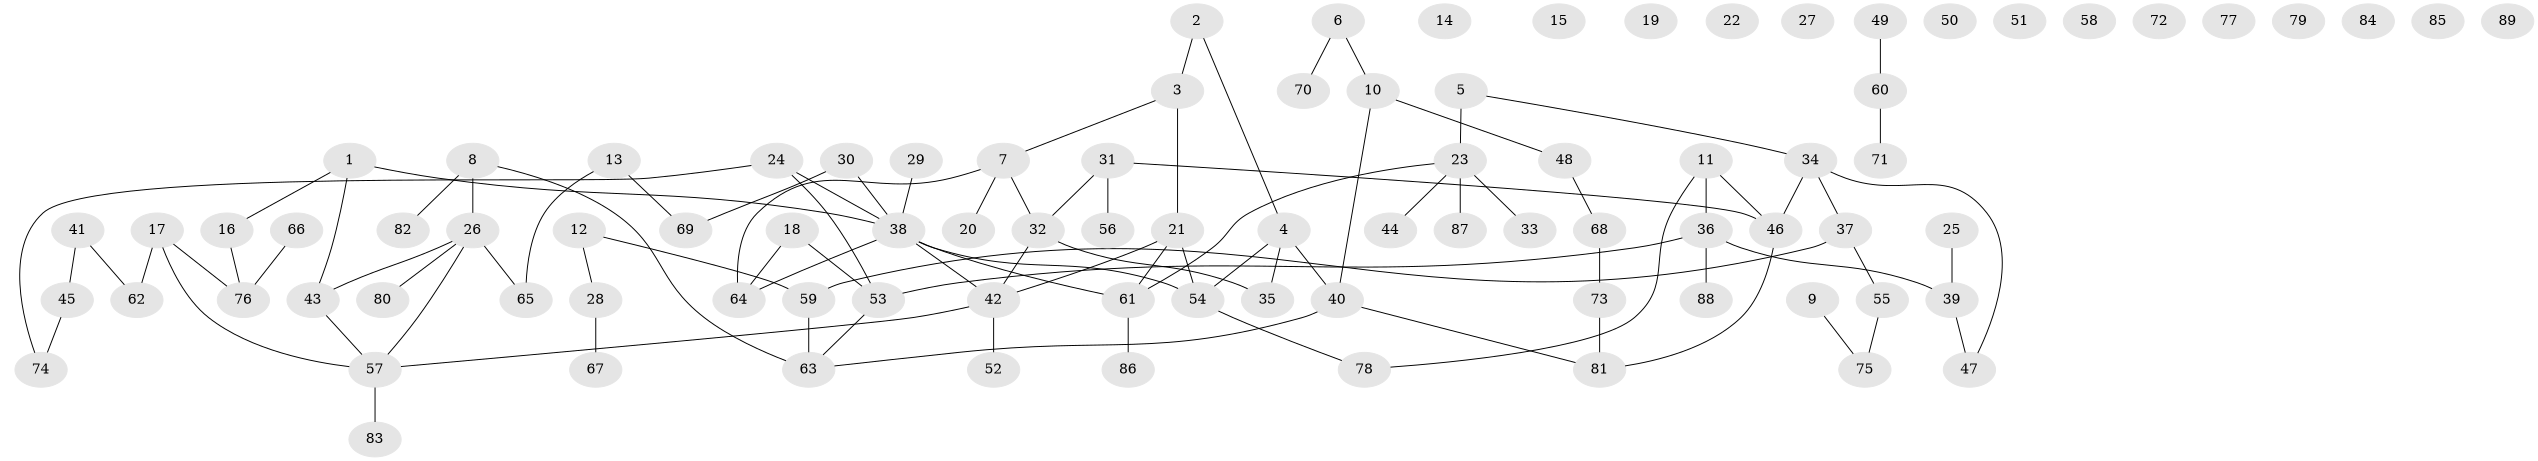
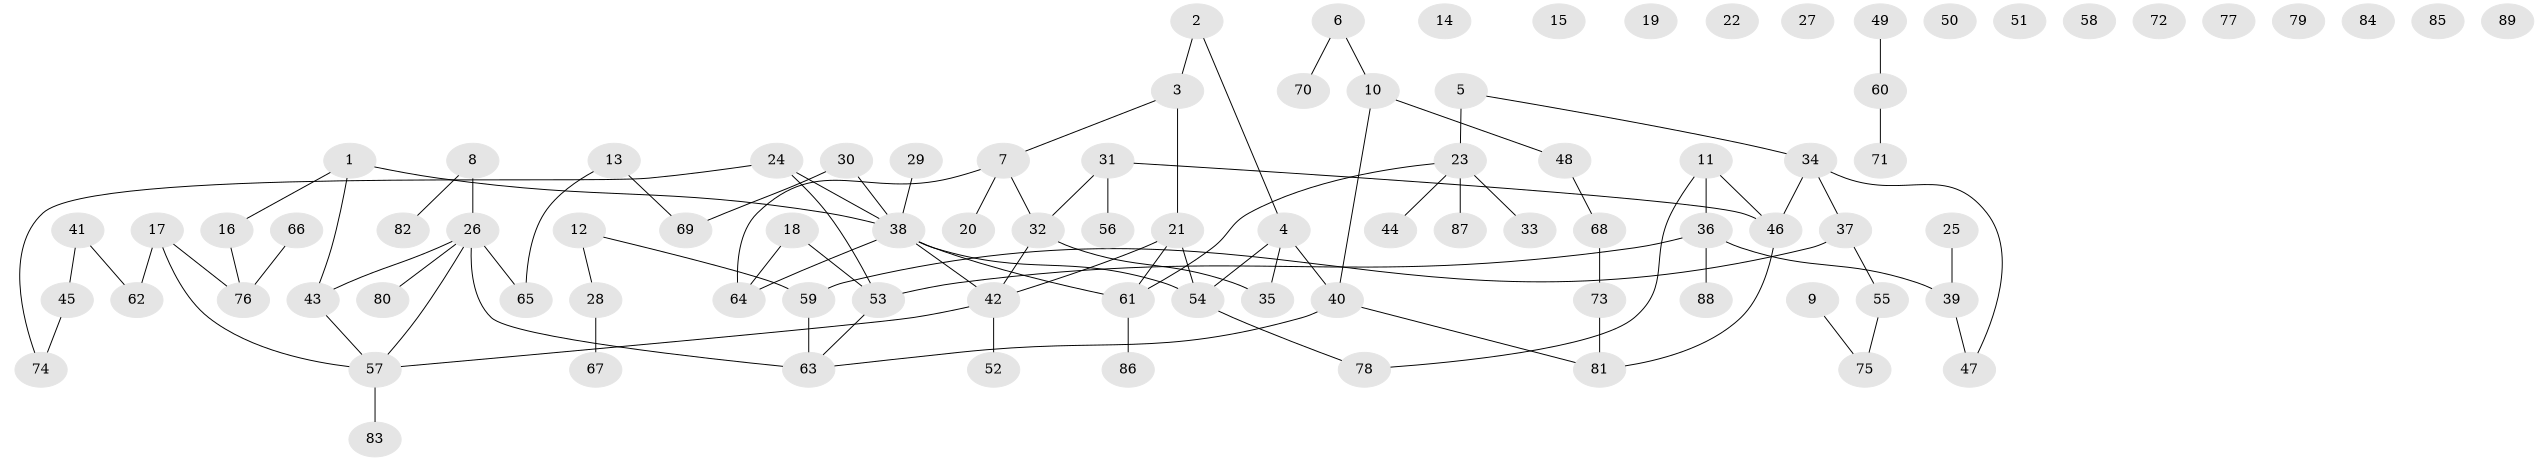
  graph {
    node [color=gray90 style=filled]
    1
    16
    38
    43
    76
    54
    64
    42
    61
    57
    2
    3
    4
    7
    21
    35
    40
    20
    32
    63
    81
    78
    5
    23
    34
    33
    44
    87
    46
    37
    47
    6
    10
    70
    48
    8
    26
    82
    65
    80
    9
    75
    68
    11
    36
    53
    39
    88
    12
    28
    59
    67
    13
    69
    14
    15
    17
    62
    83
    18
    19
    52
    86
    22
    24
    74
    25
    27
    29
    30
    31
    56
    55
    41
    45
    73
    49
    60
    71
    50
    51
    58
    66
    72
    77
    79
    84
    85
    89
    1 -- 16
    1 -- 38
    1 -- 43
    16 -- 76
    38 -- 54
    38 -- 64
    38 -- 42
    38 -- 61
    43 -- 57
    54 -- 78
    42 -- 57
    42 -- 52
    61 -- 86
    57 -- 83
    2 -- 3
    2 -- 4
    3 -- 7
    3 -- 21
    4 -- 54
    4 -- 35
    4 -- 40
    7 -- 64
    7 -- 20
    7 -- 32
    21 -- 54
    21 -- 42
    21 -- 61
    40 -- 63
    40 -- 81
    32 -- 42
    32 -- 35
    5 -- 23
    5 -- 34
    23 -- 61
    23 -- 33
    23 -- 44
    23 -- 87
    34 -- 46
    34 -- 37
    34 -- 47
    46 -- 81
    37 -- 59
    37 -- 55
    6 -- 10
    6 -- 70
    10 -- 40
    10 -- 48
    48 -- 68
-   8 -- 63
+   26 -- 63
    8 -- 26
    8 -- 82
    26 -- 43
    26 -- 57
    26 -- 65
    26 -- 80
    9 -- 75
    68 -- 73
    11 -- 78
    11 -- 46
    11 -- 36
    36 -- 53
    36 -- 39
    36 -- 88
    53 -- 63
    39 -- 47
    12 -- 28
    12 -- 59
    28 -- 67
    59 -- 63
    13 -- 65
    13 -- 69
    17 -- 76
    17 -- 57
    17 -- 62
    18 -- 64
    18 -- 53
    24 -- 38
    24 -- 53
    24 -- 74
    25 -- 39
    29 -- 38
    30 -- 38
    30 -- 69
    31 -- 32
    31 -- 46
    31 -- 56
    55 -- 75
    41 -- 62
    41 -- 45
    45 -- 74
    73 -- 81
    49 -- 60
    60 -- 71
    66 -- 76
  }
